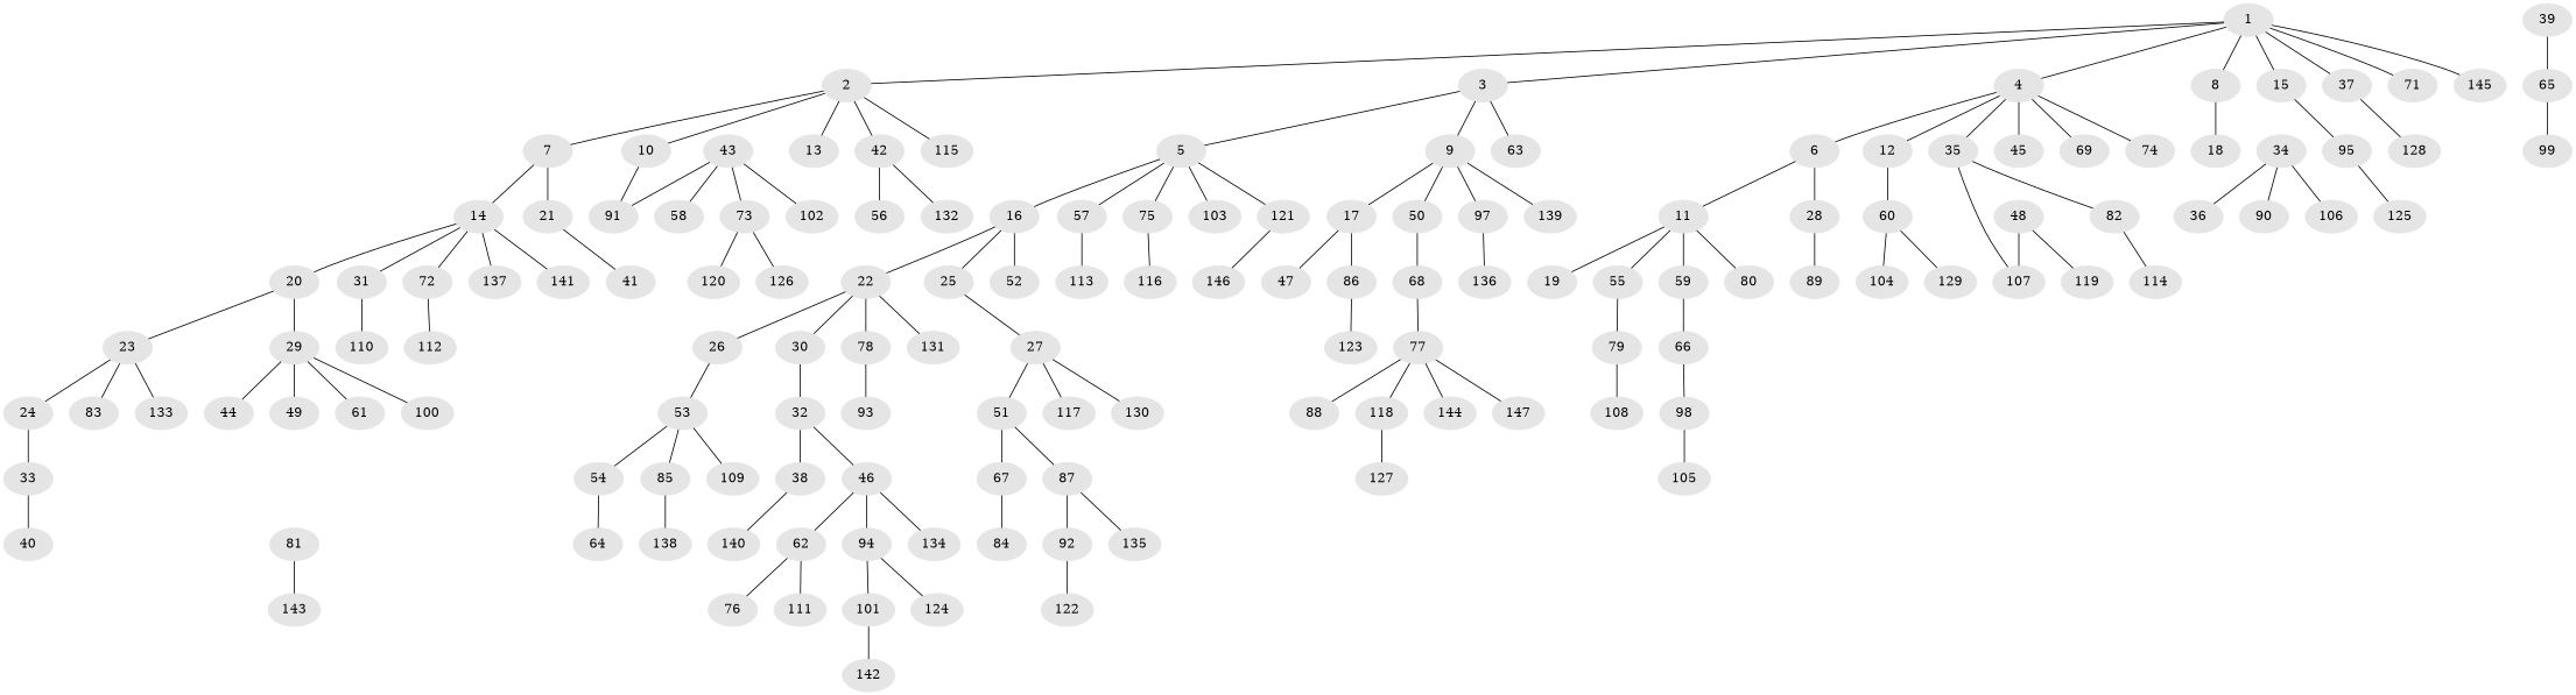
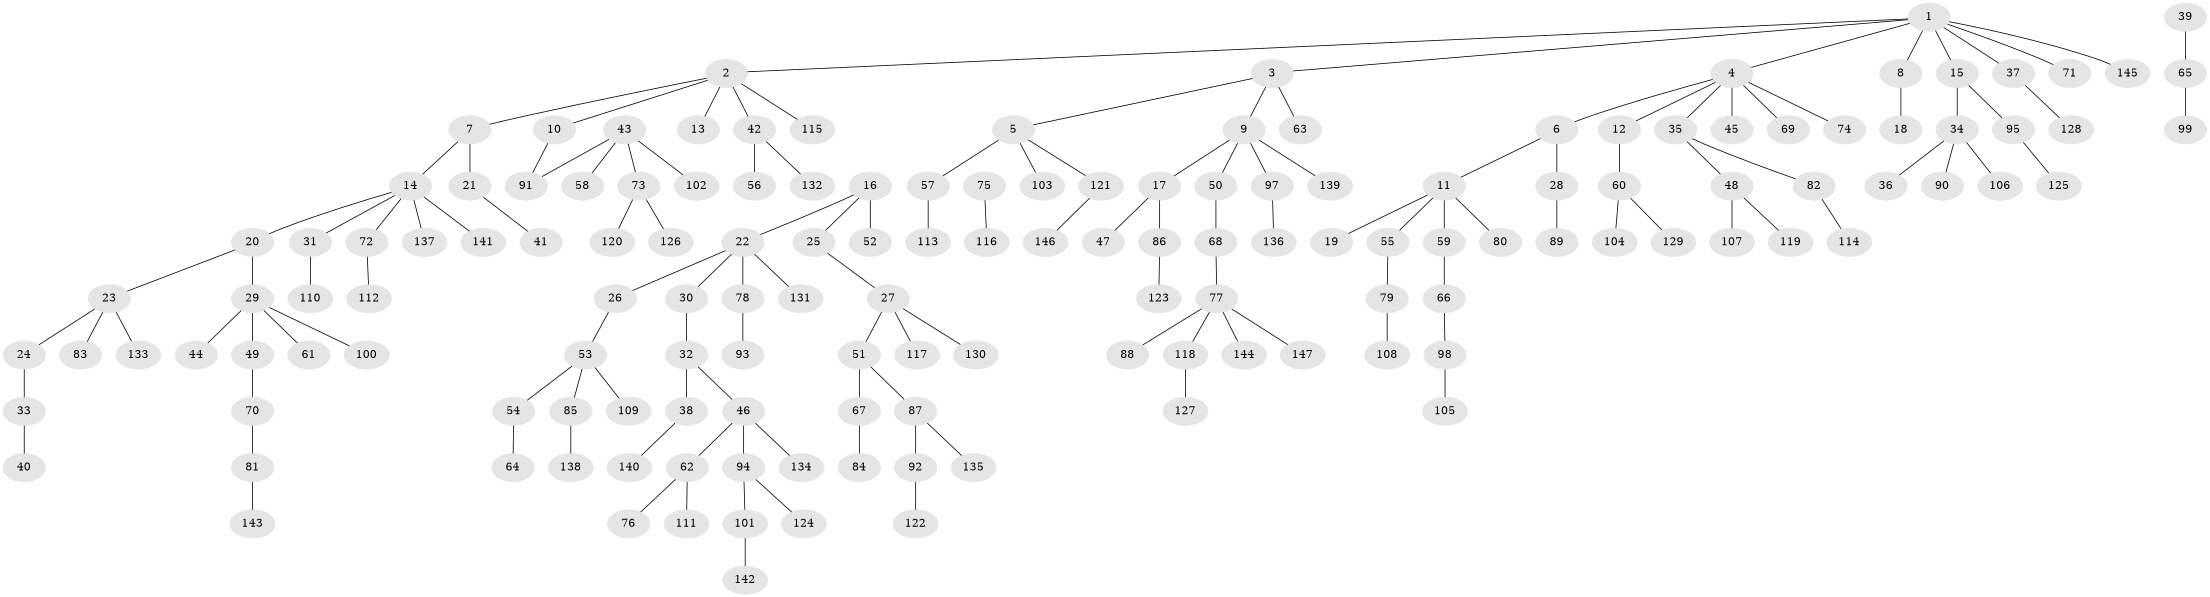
  graph {
    node [color=gray90 style=filled]
    1
    2
    3
    4
    8
    15
    37
    71
    145
    7
    10
    13
    42
    115
    5
    9
    63
    6
    12
    35
    45
    69
    74
    18
    34
    95
    128
    14
    21
    91
    56
    132
    16
    57
    75
    103
    121
    17
    50
    97
    139
    11
    28
    60
    48
    82
    22
    25
    52
    39
    65
    113
    116
    146
    19
    55
    59
    80
    89
    20
    31
    72
    137
    141
    41
    47
    86
    68
    136
    43
    58
    73
    102
    79
    66
    104
    129
    23
    29
    110
    112
    36
    90
    106
    125
    26
    30
    78
    131
    27
    123
    24
    83
    133
    44
    49
    61
    100
    53
    32
    93
    33
    40
    51
    117
    130
    54
    85
    109
    67
    87
+   70
    38
    46
    140
    62
    94
    134
    107
    119
    114
    99
    120
    126
    76
    111
    101
    124
    81
    77
    84
    92
    135
    64
    138
    108
    98
    105
    88
    118
    144
    147
    143
    127
    122
    142
    1 -- 2
    1 -- 3
    1 -- 4
    1 -- 8
    1 -- 15
    1 -- 37
    1 -- 71
    1 -- 145
    2 -- 7
    2 -- 10
    2 -- 13
    2 -- 42
    2 -- 115
    3 -- 5
    3 -- 9
    3 -- 63
    4 -- 6
    4 -- 12
    4 -- 35
    4 -- 45
    4 -- 69
    4 -- 74
    8 -- 18
+   15 -- 34
    15 -- 95
    37 -- 128
    7 -- 14
    7 -- 21
    10 -- 91
    42 -- 56
    42 -- 132
-   5 -- 16
    5 -- 57
-   5 -- 75
    5 -- 103
    5 -- 121
    9 -- 17
    9 -- 50
    9 -- 97
    9 -- 139
    6 -- 11
    6 -- 28
    12 -- 60
-   35 -- 107
+   35 -- 48
    35 -- 82
    34 -- 36
    34 -- 90
    34 -- 106
    95 -- 125
    14 -- 20
    14 -- 31
    14 -- 72
    14 -- 137
    14 -- 141
    21 -- 41
    16 -- 22
    16 -- 25
    16 -- 52
    57 -- 113
    75 -- 116
    121 -- 146
    17 -- 47
    17 -- 86
    50 -- 68
    97 -- 136
    11 -- 19
    11 -- 55
    11 -- 59
    11 -- 80
    28 -- 89
    60 -- 104
    60 -- 129
    48 -- 107
    48 -- 119
    82 -- 114
    22 -- 26
    22 -- 30
    22 -- 78
    22 -- 131
    25 -- 27
    39 -- 65
    65 -- 99
    55 -- 79
    59 -- 66
    20 -- 23
    20 -- 29
    31 -- 110
    72 -- 112
    86 -- 123
    68 -- 77
    43 -- 91
    43 -- 58
    43 -- 73
    43 -- 102
    73 -- 120
    73 -- 126
    79 -- 108
    66 -- 98
    23 -- 24
    23 -- 83
    23 -- 133
    29 -- 44
    29 -- 49
    29 -- 61
    29 -- 100
    26 -- 53
    30 -- 32
    78 -- 93
    27 -- 51
    27 -- 117
    27 -- 130
    24 -- 33
+   49 -- 70
    53 -- 54
    53 -- 85
    53 -- 109
    32 -- 38
    32 -- 46
    33 -- 40
    51 -- 67
    51 -- 87
    54 -- 64
    85 -- 138
    67 -- 84
    87 -- 92
    87 -- 135
+   70 -- 81
    38 -- 140
    46 -- 62
    46 -- 94
    46 -- 134
    62 -- 76
    62 -- 111
    94 -- 101
    94 -- 124
    101 -- 142
    81 -- 143
    77 -- 88
    77 -- 118
    77 -- 144
    77 -- 147
    92 -- 122
    98 -- 105
    118 -- 127
  }
